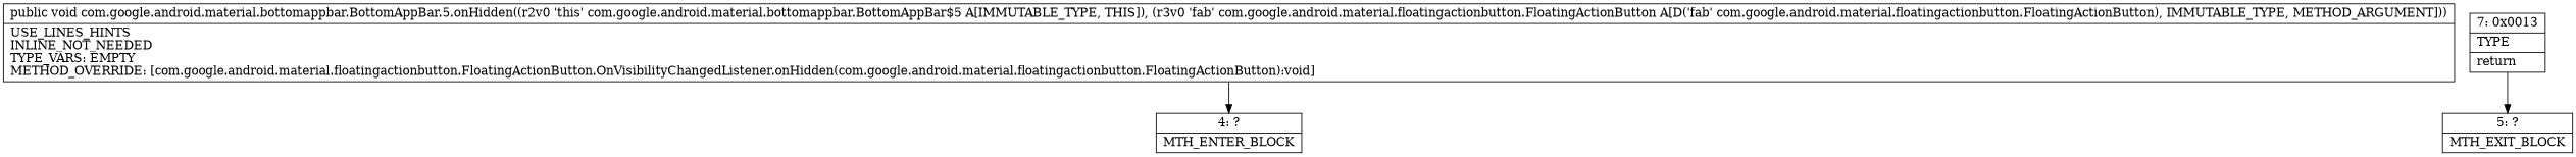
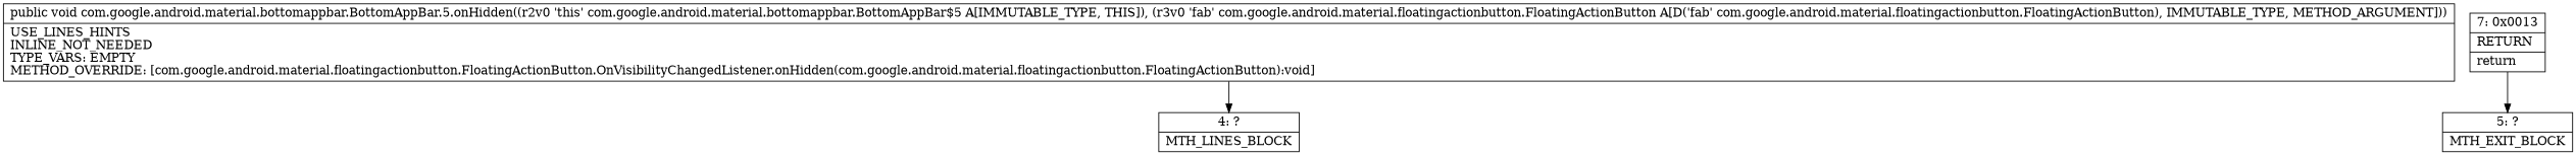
  digraph {
    node [shape=record]
-   n1 [label="{4\:\ ?|MTH_ENTER_BLOCK\l}"]
-   n2 [label="{7\:\ 0x0013|TYPE\l|return\l}"]
+   n1 [label="{4\:\ ?|MTH_LINES_BLOCK\l}"]
+   n2 [label="{7\:\ 0x0013|RETURN\l|return\l}"]
    n3 [label="{5\:\ ?|MTH_EXIT_BLOCK\l}"]
    n4 [label="{public void com.google.android.material.bottomappbar.BottomAppBar.5.onHidden((r2v0 'this' com.google.android.material.bottomappbar.BottomAppBar$5 A[IMMUTABLE_TYPE, THIS]), (r3v0 'fab' com.google.android.material.floatingactionbutton.FloatingActionButton A[D('fab' com.google.android.material.floatingactionbutton.FloatingActionButton), IMMUTABLE_TYPE, METHOD_ARGUMENT]))  | USE_LINES_HINTS\lINLINE_NOT_NEEDED\lTYPE_VARS: EMPTY\lMETHOD_OVERRIDE: [com.google.android.material.floatingactionbutton.FloatingActionButton.OnVisibilityChangedListener.onHidden(com.google.android.material.floatingactionbutton.FloatingActionButton):void]\l}"]
    n2 -> n3
    n4 -> n1
  }
